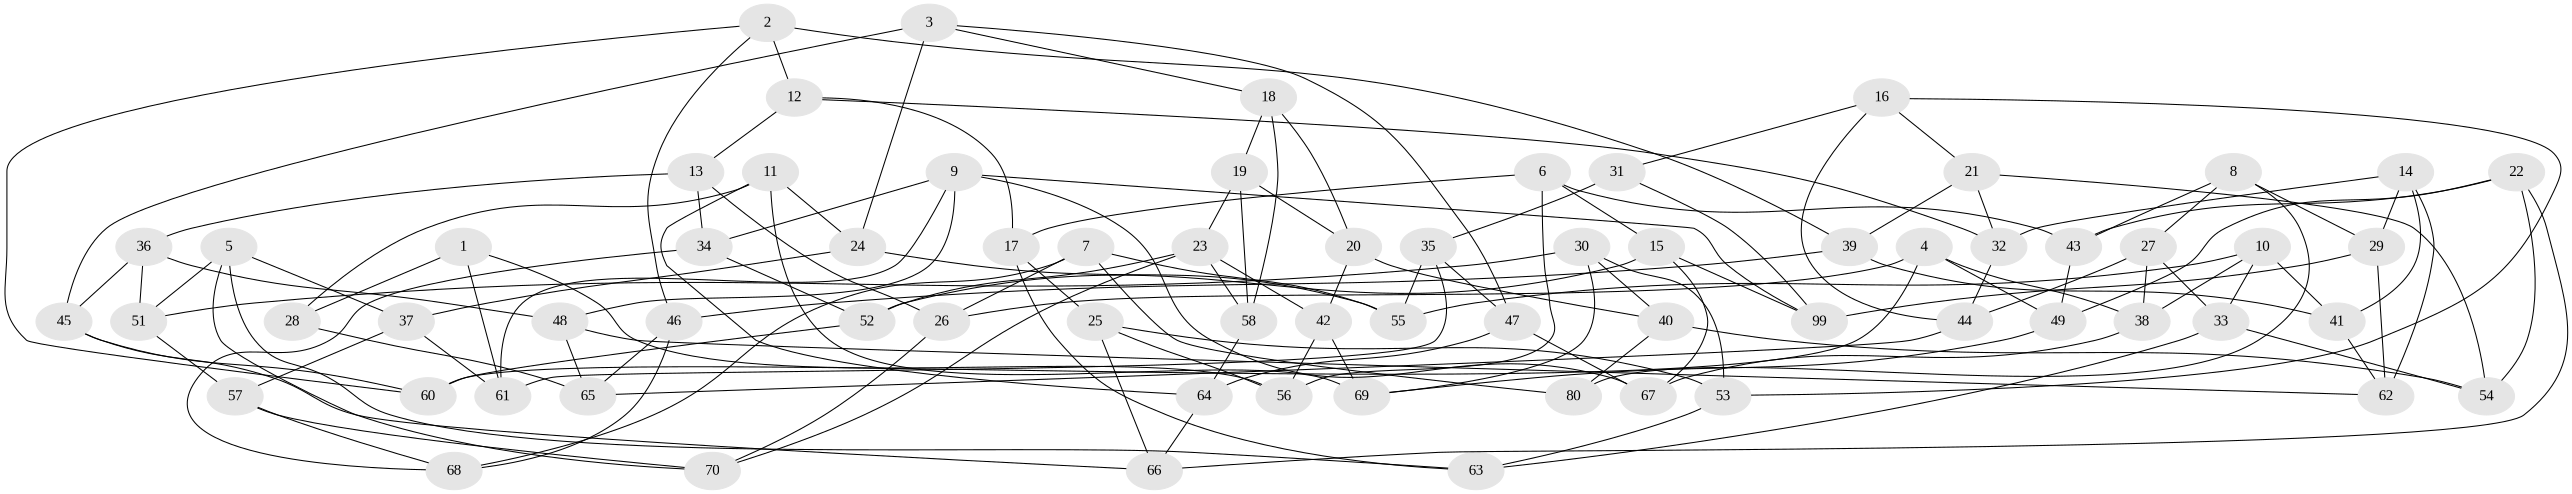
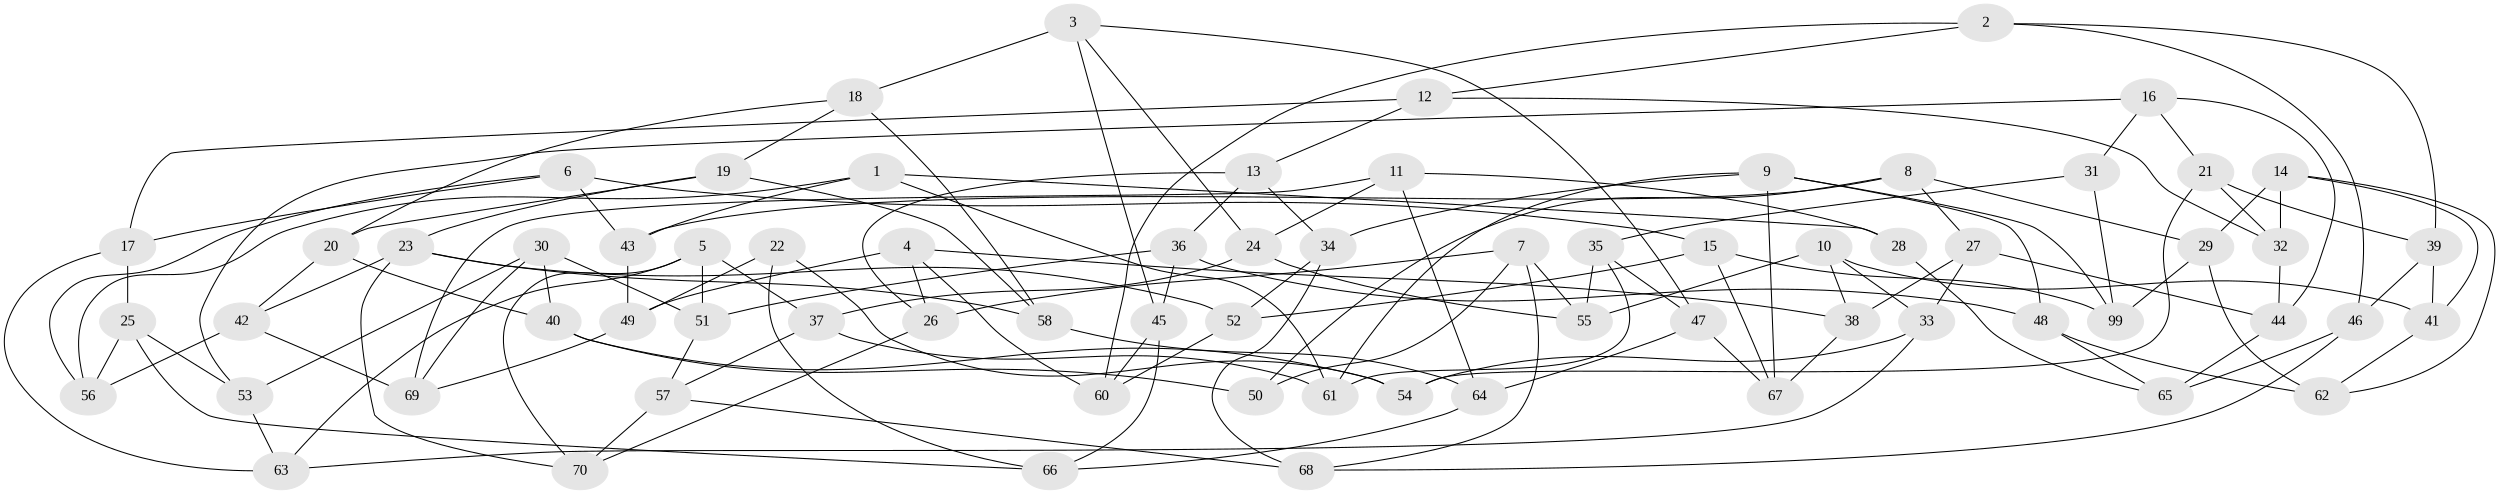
  graph {
    fontname="Liberation Serif"
    node [color=gray90 fontname="Liberation Serif" style=filled]
    edge [fontname="Liberation Serif"]
    1
    28
    43
    56
    61
    65
    49
    2
    12
    39
    46
    60
    17
    13
    32
    41
    68
    3
    18
    24
    45
    47
    19
    20
    58
    37
    55
    66
    67
    64
    4
    26
    38
    70
    69
    5
    51
    63
    57
    6
    15
    n42 [label=99]
    52
    25
    7
-   50 [label=80]
+   50
    8
    27
    29
    33
    44
    62
    9
    34
    48
    10
    54
    11
    36
    14
    16
    21
    31
    53
    35
    23
    40
    42
    22
    30
    1 -- 28
-   22 -- 43
+   1 -- 43
    1 -- 56
    1 -- 61
    28 -- 65
    43 -- 49
    49 -- 69
    2 -- 12
    2 -- 39
    2 -- 46
    2 -- 60
    12 -- 17
    12 -- 13
    12 -- 32
    39 -- 46
    39 -- 41
    46 -- 65
    46 -- 68
    17 -- 63
    17 -- 25
    13 -- 26
    13 -- 34
    13 -- 36
    32 -- 44
    41 -- 62
    3 -- 18
    3 -- 24
    3 -- 45
    3 -- 47
    18 -- 19
    18 -- 20
    18 -- 58
    24 -- 37
    24 -- 55
    45 -- 60
    45 -- 66
    47 -- 67
    47 -- 64
    19 -- 20
    19 -- 58
    19 -- 23
    20 -- 40
    20 -- 42
    58 -- 64
    37 -- 61
    37 -- 57
    64 -- 66
    4 -- 49
    4 -- 60
    4 -- 26
    4 -- 38
    26 -- 70
    38 -- 67
    5 -- 37
    5 -- 70
    5 -- 51
    5 -- 63
    51 -- 57
    57 -- 68
    57 -- 70
    6 -- 43
    6 -- 56
    6 -- 17
    6 -- 15
    15 -- 67
    15 -- n42
    15 -- 52
    52 -- 60
    25 -- 56
    25 -- 66
    25 -- 53
    7 -- 68
    7 -- 55
    7 -- 26
    7 -- 50
    8 -- 43
    8 -- 50
    8 -- 27
    8 -- 29
    27 -- 38
    27 -- 33
    27 -- 44
    29 -- n42
    29 -- 62
    33 -- 63
    33 -- 54
    44 -- 65
    9 -- 61
    9 -- 67
    9 -- n42
    9 -- 34
    9 -- 48
    34 -- 68
    34 -- 52
    48 -- 65
    48 -- 62
    10 -- 41
    10 -- 55
    10 -- 38
    10 -- 33
    11 -- 28
    11 -- 24
    11 -- 64
    11 -- 69
    36 -- 45
    36 -- 51
    36 -- 48
    14 -- 32
    14 -- 41
    14 -- 29
    14 -- 62
    16 -- 44
    16 -- 21
    16 -- 31
    16 -- 53
    21 -- 39
    21 -- 32
    21 -- 54
    31 -- n42
    31 -- 35
    53 -- 63
    35 -- 61
    35 -- 47
    35 -- 55
    23 -- 58
    23 -- 70
    23 -- 52
    23 -- 42
    40 -- 50
    40 -- 54
    42 -- 56
    42 -- 69
    22 -- 49
    22 -- 66
    22 -- 54
    30 -- 69
    30 -- 51
    30 -- 53
    30 -- 40
  }
